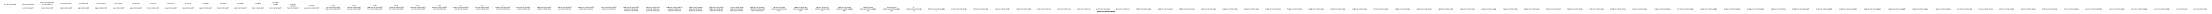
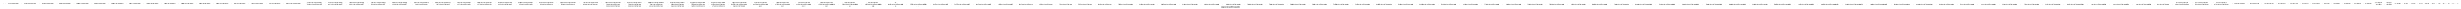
  digraph {
    label="Tree-decomposition of width 3 for register allocator (function _nxsig_tcbdispatch)"
    rankdir=LR
    n1 [label="0 | : "]
    n2 [label="1 | 83 : "]
    n3 [label="2 | 82 83 : "]
    n4 [label="3 | 81 82 : 0 1 "]
    n5 [label="168 | 82 : "]
    n6 [label="4 | 80 81 : 0 1 "]
    n7 [label="167 | 81 : 0 1 "]
    n8 [label="5 | 16 80 : 0 1 2 3 7 8 11 12 13 14 15 16 17 18 21 22 "]
    n9 [label="166 | 80 : 0 1 "]
    n10 [label="6 | 16 79 80 : 0 1 2 3 7 8 11 12 13 14 15 16 17 18 21 22 "]
    n11 [label="7 | 16 78 79 80 : 0 1 2 3 7 8 11 12 13 14 15 16 17 18 21 22 "]
    n12 [label="8 | 16 77 78 80 : 0 1 2 3 7 8 11 12 13 14 15 16 17 18 21 22 "]
    n13 [label="165 | 16 78 80 : 0 1 2 3 7 8 11 12 13 14 15 16 17 18 21 22 "]
    n14 [label="9 | 16 75 76 : 0 1 2 3 7 8 11 12 13 14 15 16 17 18 21 22 46 "]
    n15 [label="113 | 16 76 : 0 1 2 3 7 8 11 12 13 14 15 16 17 18 21 22 "]
    n16 [label="169 | 16 76 80 : 0 1 2 3 7 8 11 12 13 14 15 16 17 18 21 22 "]
    n17 [label="10 | 16 74 75 : 0 1 2 3 7 8 11 12 13 14 15 16 17 18 21 22 46 "]
    n18 [label="112 | 16 75 : 0 1 2 3 7 8 11 12 13 14 15 16 17 18 21 22 46 "]
    n19 [label="11 | 16 73 74 : 0 1 2 3 7 8 11 12 13 14 15 16 17 18 21 22 46 "]
    n20 [label="111 | 16 74 : 0 1 2 3 7 8 11 12 13 14 15 16 17 18 21 22 46 "]
    n21 [label="12 | 16 72 73 : 0 1 2 3 7 8 11 12 13 14 15 16 17 18 21 22 43 44 "]
    n22 [label="110 | 16 73 : 0 1 2 3 7 8 11 12 13 14 15 16 17 18 21 22 "]
    n23 [label="13 | 16 71 72 : 0 1 2 3 7 8 11 12 13 14 15 16 17 18 21 22 43 44 "]
    n24 [label="109 | 16 72 : 0 1 2 3 7 8 11 12 13 14 15 16 17 18 21 22 43 44 "]
    n25 [label="14 | 63 70 71 : 0 1 7 8 13 14 15 16 17 18 21 22 43 44 "]
    n26 [label="94 | 63 71 : 0 1 7 8 13 14 15 16 17 18 21 22 43 44 "]
    n27 [label="83 | 16 63 71 : 0 1 2 3 7 8 11 12 13 14 15 16 17 18 21 22 43 44 "]
    n28 [label="15 | 63 69 70 : 0 1 7 8 13 14 15 16 17 18 21 22 43 44 "]
    n29 [label="93 | 63 70 : 0 1 7 8 13 14 15 16 17 18 21 22 43 44 "]
    n30 [label="16 | 63 68 69 : 0 1 7 8 13 14 15 16 17 18 21 22 43 44 "]
    n31 [label="92 | 63 69 : 0 1 7 8 13 14 15 16 17 18 21 22 43 44 "]
    n32 [label="17 | 63 67 68 : 0 1 7 8 13 14 15 16 17 18 21 22 43 44 "]
    n33 [label="91 | 63 68 : 0 1 7 8 13 14 15 16 17 18 21 22 43 44 "]
    n34 [label="18 | 63 66 67 : 0 1 7 8 13 14 15 16 17 18 21 22 43 44 "]
    n35 [label="90 | 63 67 : 0 1 7 8 13 14 15 16 17 18 21 22 43 44 "]
    n36 [label="19 | 63 65 66 : 0 1 7 8 13 14 15 16 17 18 21 22 43 44 "]
    n37 [label="89 | 63 66 : 0 1 7 8 13 14 15 16 17 18 21 22 43 44 "]
    n38 [label="20 | 63 64 65 : 0 1 7 8 13 14 15 16 17 18 21 22 43 44 "]
    n39 [label="88 | 63 65 : 0 1 7 8 13 14 15 16 17 18 21 22 43 44 "]
    n40 [label="21 | 16 62 63 : 0 1 2 3 7 8 11 12 13 14 15 16 17 18 21 22 43 44 45 "]
    n41 [label="106 | 16 62 : 0 1 2 3 7 8 11 12 13 14 15 16 17 18 21 22 43 44 45 "]
    n42 [label="22 | 16 61 62 : 0 1 2 3 7 8 11 12 13 14 15 16 17 18 21 22 43 44 45 "]
    n43 [label="105 | 16 61 : 0 1 2 3 7 8 11 12 13 14 15 16 17 18 21 22 43 44 45 "]
    n44 [label="23 | 16 60 61 : 0 1 2 3 7 8 11 12 13 14 15 16 17 18 21 22 43 44 45 "]
    n45 [label="104 | 16 60 : 0 1 2 3 7 8 11 12 13 14 15 16 17 18 21 22 43 44 "]
    n46 [label="24 | 16 59 60 : 0 1 2 3 7 8 11 12 13 14 15 16 17 18 21 22 43 44 "]
    n47 [label="103 | 16 59 : 0 1 2 3 7 8 11 12 13 14 15 16 17 18 21 22 43 44 "]
    n48 [label="25 | 16 58 59 : 0 1 2 3 7 8 11 12 13 14 15 16 17 18 21 22 43 44 "]
    n49 [label="102 | 16 58 : 0 1 2 3 7 8 11 12 13 14 15 16 17 18 21 22 43 44 "]
    n50 [label="26 | 16 57 58 : 0 1 2 3 7 8 11 12 13 14 15 16 17 18 21 22 41 42 43 44 "]
    n51 [label="101 | 16 57 : 0 1 2 3 7 8 11 12 13 14 15 16 17 18 21 22 41 42 43 44 "]
    n52 [label="27 | 16 56 57 : 0 1 2 3 7 8 11 12 13 14 15 16 17 18 21 22 41 42 43 44 "]
    n53 [label="100 | 16 56 : 0 1 2 3 7 8 11 12 13 14 15 16 17 18 21 22 41 42 "]
    n54 [label="28 | 16 55 56 : 0 1 2 3 7 8 11 12 13 14 15 16 17 18 21 22 39 40 41 42 "]
    n55 [label="99 | 16 55 : 0 1 2 3 7 8 11 12 13 14 15 16 17 18 21 22 39 40 "]
    n56 [label="29 | 16 54 55 : 0 1 2 3 7 8 11 12 13 14 15 16 17 18 21 22 39 40 "]
    n57 [label="98 | 16 54 : 0 1 2 3 7 8 11 12 13 14 15 16 17 18 21 22 39 40 "]
    n58 [label="30 | 16 53 54 : 0 1 2 3 7 8 11 12 13 14 15 16 17 18 21 22 39 40 "]
    n59 [label="97 | 16 53 : 0 1 2 3 7 8 11 12 13 14 15 16 17 18 21 22 "]
    n60 [label="31 | 16 52 53 : 0 1 2 3 7 8 11 12 13 14 15 16 17 18 21 22 "]
    n61 [label="96 | 16 52 : 0 1 2 3 7 8 11 12 13 14 15 16 17 18 21 22 "]
    n62 [label="32 | 16 51 52 : 0 1 2 3 7 8 11 12 13 14 15 16 17 18 21 22 "]
    n63 [label="172 | 51 52 : 2 3 7 8 13 14 15 16 17 18 21 22 "]
    n64 [label="173 | 52 : 2 3 7 8 13 14 15 16 17 18 21 22 "]
    n65 [label="33 | 16 50 80 : 0 1 2 3 7 8 11 12 13 14 15 16 17 18 21 22 "]
    n66 [label="34 | 16 49 50 80 : 0 1 2 3 7 8 11 12 13 14 15 16 17 18 21 22 "]
    n67 [label="162 | 16 49 80 : 0 1 2 3 7 8 11 12 13 14 15 16 17 18 21 22 "]
    n68 [label="35 | 16 48 49 80 : 0 1 2 3 7 8 11 12 13 14 15 16 17 18 21 22 37 38 "]
    n69 [label="161 | 16 48 80 : 0 1 2 3 7 8 11 12 13 14 15 16 17 18 21 22 37 38 "]
    n70 [label="36 | 16 47 48 80 : 0 1 2 3 7 8 11 12 13 14 15 16 17 18 21 22 37 38 "]
    n71 [label="160 | 16 47 80 : 0 1 2 3 7 8 11 12 13 14 15 16 17 18 21 22 37 38 "]
    n72 [label="37 | 16 46 47 80 : 0 1 2 3 7 8 11 12 13 14 15 16 17 18 21 22 35 36 37 38 "]
    n73 [label="159 | 16 46 80 : 0 1 2 3 7 8 11 12 13 14 15 16 17 18 21 22 35 36 37 38 "]
    n74 [label="38 | 16 45 46 80 : 0 1 2 3 7 8 11 12 13 14 15 16 17 18 21 22 35 36 37 38 "]
    n75 [label="158 | 16 45 80 : 0 1 2 3 7 8 11 12 13 14 15 16 17 18 21 22 35 36 "]
    n76 [label="39 | 16 44 45 80 : 0 1 2 3 7 8 11 12 13 14 15 16 17 18 21 22 33 34 35 36 "]
    n77 [label="157 | 16 44 80 : 0 1 2 3 7 8 11 12 13 14 15 16 17 18 21 22 33 34 "]
    n78 [label="40 | 16 43 44 80 : 0 1 2 3 7 8 11 12 13 14 15 16 17 18 21 22 33 34 "]
    n79 [label="156 | 16 43 80 : 0 1 2 3 7 8 11 12 13 14 15 16 17 18 21 22 33 34 "]
    n80 [label="41 | 16 42 43 80 : 0 1 2 3 7 8 11 12 13 14 15 16 17 18 21 22 33 34 "]
    n81 [label="155 | 16 42 80 : 0 1 2 3 7 8 11 12 13 14 15 16 17 18 21 22 "]
    n82 [label="42 | 16 41 42 80 : 0 1 2 3 7 8 11 12 13 14 15 16 17 18 21 22 "]
    n83 [label="154 | 16 41 80 : 0 1 2 3 7 8 11 12 13 14 15 16 17 18 21 22 "]
    n84 [label="43 | 16 40 41 80 : 0 1 2 3 7 8 11 12 13 14 15 16 17 18 21 22 "]
    n85 [label="153 | 16 40 80 : 0 1 2 3 7 8 11 12 13 14 15 16 17 18 21 22 "]
    n86 [label="44 | 16 39 40 80 : 0 1 2 3 7 8 11 12 13 14 15 16 17 18 21 22 25 26 "]
    n87 [label="152 | 16 39 80 : 0 1 2 3 7 8 11 12 13 14 15 16 17 18 21 22 25 26 "]
    n88 [label="45 | 16 38 39 80 : 0 1 2 3 7 8 11 12 13 14 15 16 17 18 21 22 25 26 "]
    n89 [label="151 | 16 38 80 : 0 1 2 3 7 8 11 12 13 14 15 16 17 18 21 22 25 26 "]
    n90 [label="46 | 16 37 38 80 : 0 1 2 3 7 8 11 12 13 14 15 16 17 18 21 22 25 26 "]
    n91 [label="150 | 16 37 38 : 0 1 2 3 7 8 11 12 13 14 15 16 17 18 21 22 25 26 "]
    n92 [label="47 | 16 36 37 38 : 0 1 2 3 7 8 11 12 13 14 15 16 17 18 21 22 25 26 "]
    n93 [label="149 | 16 36 38 : 0 1 2 3 7 8 11 12 13 14 15 16 17 18 21 22 25 26 "]
    n94 [label="48 | 16 35 36 38 : 0 1 2 3 7 8 11 12 13 14 15 16 17 18 21 22 25 26 "]
    n95 [label="148 | 16 35 38 : 0 1 2 3 7 8 11 12 13 14 15 16 17 18 21 22 25 26 "]
    n96 [label="49 | 16 34 35 38 : 0 1 2 3 7 8 11 12 13 14 15 16 17 18 21 22 25 26 "]
    n97 [label="147 | 16 34 38 : 0 1 2 3 7 8 11 12 13 14 15 16 17 18 21 22 25 26 "]
    n98 [label="50 | 16 33 34 38 : 0 1 2 3 7 8 11 12 13 14 15 16 17 18 21 22 25 26 "]
    n99 [label="146 | 16 33 38 : 0 1 2 3 7 8 11 12 13 14 15 16 17 18 21 22 25 26 "]
    n100 [label="51 | 16 32 33 38 : 0 1 2 3 7 8 11 12 13 14 15 16 17 18 21 22 25 26 "]
    n101 [label="145 | 16 32 38 : 0 1 2 3 7 8 11 12 13 14 15 16 17 18 21 22 25 26 "]
    n102 [label="52 | 16 31 32 38 : 0 1 2 3 7 8 11 12 13 14 15 16 17 18 21 22 25 26 "]
    n103 [label="144 | 16 31 38 : 0 1 2 3 7 8 11 12 13 14 15 16 17 18 21 22 25 26 "]
    n104 [label="53 | 16 30 31 38 : 0 1 2 3 7 8 11 12 13 14 15 16 17 18 21 22 25 26 "]
    n105 [label="143 | 16 30 38 : 0 1 2 3 7 8 11 12 13 14 15 16 17 18 21 22 25 26 "]
    n106 [label="54 | 16 29 30 38 : 0 1 2 3 7 8 11 12 13 14 15 16 17 18 21 22 25 26 "]
    n107 [label="142 | 16 29 38 : 0 1 2 3 7 8 11 12 13 14 15 16 17 18 21 22 25 26 "]
    n108 [label="55 | 16 28 29 38 : 0 1 2 3 7 8 11 12 13 14 15 16 17 18 21 22 25 26 "]
    n109 [label="141 | 16 28 38 : 0 1 2 3 7 8 11 12 13 14 15 16 17 18 21 22 25 26 "]
    n110 [label="56 | 16 27 28 38 : 0 1 2 3 7 8 11 12 13 14 15 16 17 18 21 22 25 26 31 32 "]
    n111 [label="140 | 16 27 38 : 0 1 2 3 7 8 11 12 13 14 15 16 17 18 21 22 25 26 31 32 "]
    n112 [label="57 | 16 26 27 38 : 0 1 2 3 7 8 11 12 13 14 15 16 17 18 21 22 25 26 31 32 "]
    n113 [label="139 | 16 26 38 : 0 1 2 3 7 8 11 12 13 14 15 16 17 18 21 22 25 26 31 32 "]
    n114 [label="58 | 16 25 26 38 : 0 1 2 3 7 8 11 12 13 14 15 16 17 18 21 22 25 26 31 32 "]
    n115 [label="138 | 16 25 38 : 0 1 2 3 7 8 11 12 13 14 15 16 17 18 21 22 25 26 "]
    n116 [label="59 | 16 24 25 38 : 0 1 2 3 7 8 11 12 13 14 15 16 17 18 21 22 25 26 29 30 "]
    n117 [label="137 | 16 24 38 : 0 1 2 3 7 8 11 12 13 14 15 16 17 18 21 22 25 26 29 30 "]
    n118 [label="60 | 16 23 24 38 : 0 1 2 3 7 8 11 12 13 14 15 16 17 18 21 22 25 26 28 29 30 "]
    n119 [label="136 | 16 23 38 : 0 1 2 3 7 8 11 12 13 14 15 16 17 18 21 22 25 26 28 29 30 "]
    n120 [label="61 | 16 22 23 38 : 0 1 2 3 7 8 11 12 13 14 15 16 17 18 21 22 25 26 28 29 30 "]
    n121 [label="135 | 16 22 38 : 0 1 2 3 7 8 11 12 13 14 15 16 17 18 21 22 25 26 28 "]
    n122 [label="62 | 16 21 22 38 : 0 1 2 3 7 8 11 12 13 14 15 16 17 18 21 22 25 26 28 "]
    n123 [label="175 | 16 21 38 : 0 1 2 3 7 8 11 12 13 14 15 16 17 18 21 22 25 26 "]
    n124 [label="134 | 16 21 : 0 1 2 3 7 8 11 12 13 14 15 16 17 18 21 22 25 26 "]
    n125 [label="63 | 16 20 21 : 0 1 2 3 7 8 11 12 13 14 15 16 17 18 21 22 25 26 27 "]
    n126 [label="133 | 16 20 : 0 1 2 3 7 8 11 12 13 14 15 16 17 18 21 22 25 26 27 "]
    n127 [label="64 | 16 19 20 : 0 1 2 3 7 8 11 12 13 14 15 16 17 18 21 22 25 26 27 "]
    n128 [label="132 | 16 19 : 0 1 2 3 7 8 11 12 13 14 15 16 17 18 21 22 25 26 27 "]
    n129 [label="65 | 16 18 19 : 0 1 2 3 7 8 11 12 13 14 15 16 17 18 21 22 23 24 25 26 27 "]
    n130 [label="131 | 16 18 : 0 1 2 3 7 8 11 12 13 14 15 16 17 18 21 22 23 24 25 26 "]
    n131 [label="66 | 16 17 18 : 0 1 2 3 7 8 11 12 13 14 15 16 17 18 21 22 23 24 25 26 "]
    n132 [label="176 | 16 18 : 0 1 2 3 7 8 11 12 13 14 15 16 17 18 21 22 23 24 25 26 "]
    n133 [label="130 | 16 : 0 1 2 3 7 8 11 12 13 14 15 16 17 18 21 22 "]
    n134 [label="67 | 15 16 : 0 1 2 3 7 8 11 12 13 14 15 16 17 18 19 20 21 22 "]
+   n135 [label="129 | 15 : 0 1 2 3 7 8 11 12 13 14 15 16 17 18 19 20 21 22 "]
    n136 [label="68 | 14 15 : 0 1 2 3 7 8 11 12 13 14 15 16 17 18 19 20 21 22 "]
    n137 [label="70 | 12 13 : 0 1 2 3 7 8 11 12 13 14 15 16 17 18 "]
    n138 [label="128 | 14 : 0 1 2 3 7 8 11 12 13 14 15 16 17 18 19 20 "]
    n139 [label="69 | 13 14 : 0 1 2 3 7 8 11 12 13 14 15 16 17 18 19 20 "]
    n140 [label="127 | 13 : 0 1 2 3 7 8 11 12 13 14 15 16 17 18 "]
    n141 [label="126 | 12 : 0 1 2 3 7 8 11 12 13 14 15 16 "]
    n142 [label="71 | 11 12 : 0 1 2 3 7 8 11 12 13 14 15 16 "]
    n143 [label="125 | 11 : 0 1 2 3 7 8 11 12 13 14 "]
    n144 [label="72 | 10 11 : 0 1 2 3 7 8 11 12 13 14 "]
    n145 [label="124 | 10 : 0 1 2 3 7 8 11 12 "]
    n146 [label="73 | 9 10 : 0 1 2 3 7 8 9 10 11 12 "]
    n147 [label="123 | 9 : 0 1 2 3 7 8 9 10 "]
    n148 [label="74 | 8 9 : 0 1 2 3 5 6 7 8 9 10 "]
    n149 [label="122 | 8 : 0 1 2 3 5 6 7 8 9 10 "]
    n150 [label="75 | 7 8 : 0 1 2 3 5 6 7 8 9 10 "]
    n151 [label="121 | 7 : 0 1 2 3 5 6 7 8 9 10 "]
    n152 [label="76 | 6 7 : 0 1 2 3 5 6 7 8 9 10 "]
    n153 [label="120 | 6 : 0 1 2 3 5 6 7 8 "]
    n154 [label="77 | 5 6 : 0 1 2 3 4 5 6 7 8 "]
    n155 [label="78 | 4 5 : 0 1 2 3 4 5 6 "]
    n156 [label="119 | 5 : 0 1 2 3 4 5 6 "]
    n157 [label="118 | 4 : 0 1 2 3 4 "]
    n158 [label="79 | 3 4 : 0 1 2 3 4 "]
    n159 [label="117 | 3 : 0 1 2 3 "]
    n160 [label="80 | 2 3 : 0 1 2 3 "]
    n161 [label="116 | 2 : 0 1 "]
    n162 [label="81 | 1 2 : 0 1 "]
    n163 [label="115 | 1 : "]
    n164 [label="82 | 0 1 : "]
    n165 [label="177 | 1 : "]
    n166 [label="114 | : "]
    n167 [label="84 | 16 63 71 : 0 1 2 3 7 8 11 12 13 14 15 16 17 18 21 22 43 44 "]
    n168 [label="179 | 16 63 71 : 0 1 2 3 7 8 11 12 13 14 15 16 17 18 21 22 43 44 "]
    n169 [label="107 | 16 63 : 0 1 2 3 7 8 11 12 13 14 15 16 17 18 21 22 43 44 "]
    n170 [label="108 | 16 71 : 0 1 2 3 7 8 11 12 13 14 15 16 17 18 21 22 43 44 "]
    n171 [label="85 | 16 76 77 80 : 0 1 2 3 7 8 11 12 13 14 15 16 17 18 21 22 "]
    n172 [label="86 | 16 76 77 80 : 0 1 2 3 7 8 11 12 13 14 15 16 17 18 21 22 "]
    n173 [label="178 | 16 76 77 80 : 0 1 2 3 7 8 11 12 13 14 15 16 17 18 21 22 "]
    n174 [label="174 | 16 77 80 : 0 1 2 3 7 8 11 12 13 14 15 16 17 18 21 22 "]
    n175 [label="164 | 16 77 80 : 0 1 2 3 7 8 11 12 13 14 15 16 17 18 21 22 "]
    n176 [label="163 | 16 80 : 0 1 2 3 7 8 11 12 13 14 15 16 17 18 21 22 "]
    n177 [label="87 | : "]
    n178 [label="171 | 65 : 0 1 7 8 13 14 15 16 17 18 21 22 43 44 "]
    n179 [label="170 | 64 65 : 0 1 7 8 13 14 15 16 17 18 21 22 43 44 "]
    n180 [label="95 | : "]
    n2 -> n1
    n3 -> n2
    n4 -> n5
    n5 -> n3
    n6 -> n7
    n7 -> n4
    n8 -> n9
    n9 -> n6
    n10 -> n8
    n11 -> n10
    n12 -> n13
    n13 -> n11
    n14 -> n15
    n15 -> n16
    n16 -> n171
    n17 -> n18
    n18 -> n14
    n19 -> n20
    n20 -> n17
    n21 -> n22
    n22 -> n19
    n23 -> n24
    n24 -> n21
    n25 -> n26
    n26 -> n27
    n27 -> n167
    n27 -> n168
    n28 -> n29
    n29 -> n25
    n30 -> n31
    n31 -> n28
    n32 -> n33
    n33 -> n30
    n34 -> n35
    n35 -> n32
    n36 -> n37
    n37 -> n34
    n38 -> n39
    n39 -> n36
    n40 -> n41
    n41 -> n42
    n42 -> n43
    n43 -> n44
    n44 -> n45
    n45 -> n46
    n46 -> n47
    n47 -> n48
    n48 -> n49
    n49 -> n50
    n50 -> n51
    n51 -> n52
    n52 -> n53
    n53 -> n54
    n54 -> n55
    n55 -> n56
    n56 -> n57
    n57 -> n58
    n58 -> n59
    n59 -> n60
    n60 -> n61
    n61 -> n62
    n62 -> n63
    n63 -> n64
    n64 -> n180
    n65 -> n66
    n66 -> n67
    n67 -> n68
    n68 -> n69
    n69 -> n70
    n70 -> n71
    n71 -> n72
    n72 -> n73
    n73 -> n74
    n74 -> n75
    n75 -> n76
    n76 -> n77
    n77 -> n78
    n78 -> n79
    n79 -> n80
    n80 -> n81
    n81 -> n82
    n82 -> n83
    n83 -> n84
    n84 -> n85
    n85 -> n86
    n86 -> n87
    n87 -> n88
    n88 -> n89
    n89 -> n90
    n90 -> n91
    n91 -> n92
    n92 -> n93
    n93 -> n94
    n94 -> n95
    n95 -> n96
    n96 -> n97
    n97 -> n98
    n98 -> n99
    n99 -> n100
    n100 -> n101
    n101 -> n102
    n102 -> n103
    n103 -> n104
    n104 -> n105
    n105 -> n106
    n106 -> n107
    n107 -> n108
    n108 -> n109
    n109 -> n110
    n110 -> n111
    n111 -> n112
    n112 -> n113
    n113 -> n114
    n114 -> n115
    n115 -> n116
    n116 -> n117
    n117 -> n118
    n118 -> n119
    n119 -> n120
    n120 -> n121
    n121 -> n122
    n122 -> n123
    n123 -> n124
    n124 -> n125
    n125 -> n126
    n126 -> n127
    n127 -> n128
    n128 -> n129
    n129 -> n130
    n130 -> n131
    n131 -> n132
    n132 -> n133
    n133 -> n134
+   n134 -> n135
+   n135 -> n136
    n136 -> n137
    n137 -> n141
    n138 -> n139
    n139 -> n140
    n140 -> n137
    n141 -> n142
    n142 -> n143
    n143 -> n144
    n144 -> n145
    n145 -> n146
    n146 -> n147
    n147 -> n148
    n148 -> n149
    n149 -> n150
    n150 -> n151
    n151 -> n152
    n151 -> n153
    n153 -> n154
    n154 -> n155
    n155 -> n157
    n156 -> n155
    n157 -> n158
    n158 -> n159
    n159 -> n160
    n160 -> n161
    n161 -> n162
    n162 -> n163
    n163 -> n164
    n164 -> n165
    n165 -> n166
    n167 -> n169
    n168 -> n170
    n169 -> n40
    n170 -> n23
    n171 -> n172
    n171 -> n173
    n172 -> n174
    n173 -> n175
    n174 -> n176
    n175 -> n12
    n176 -> n65
    n177 -> n178
    n178 -> n179
    n179 -> n38
  }
